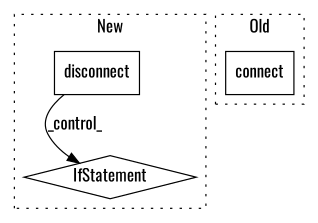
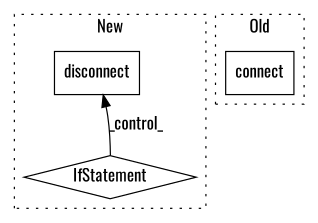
  digraph {
    fontname=Oswald
    node [a=32 shape=box fontname=Oswald]
    n1 [l=12 label=disconnect s=5623]
    n2 [a=25 l="4,2" label=IfStatement s="5176,5211" shape=diamond]
    n3 [l="8,1" label=connect s="2248,2288"]
    subgraph cluster_1 {
      label=New
      style=dotted
      n1
      n2
    }
    subgraph cluster_2 {
      label=Old
      style=dotted
      n3
    }
-   n1 -> n2 [label=_control_ fontname=Oswald]
+   n2 -> n1 [label=_control_ fontname=Oswald]
  }
